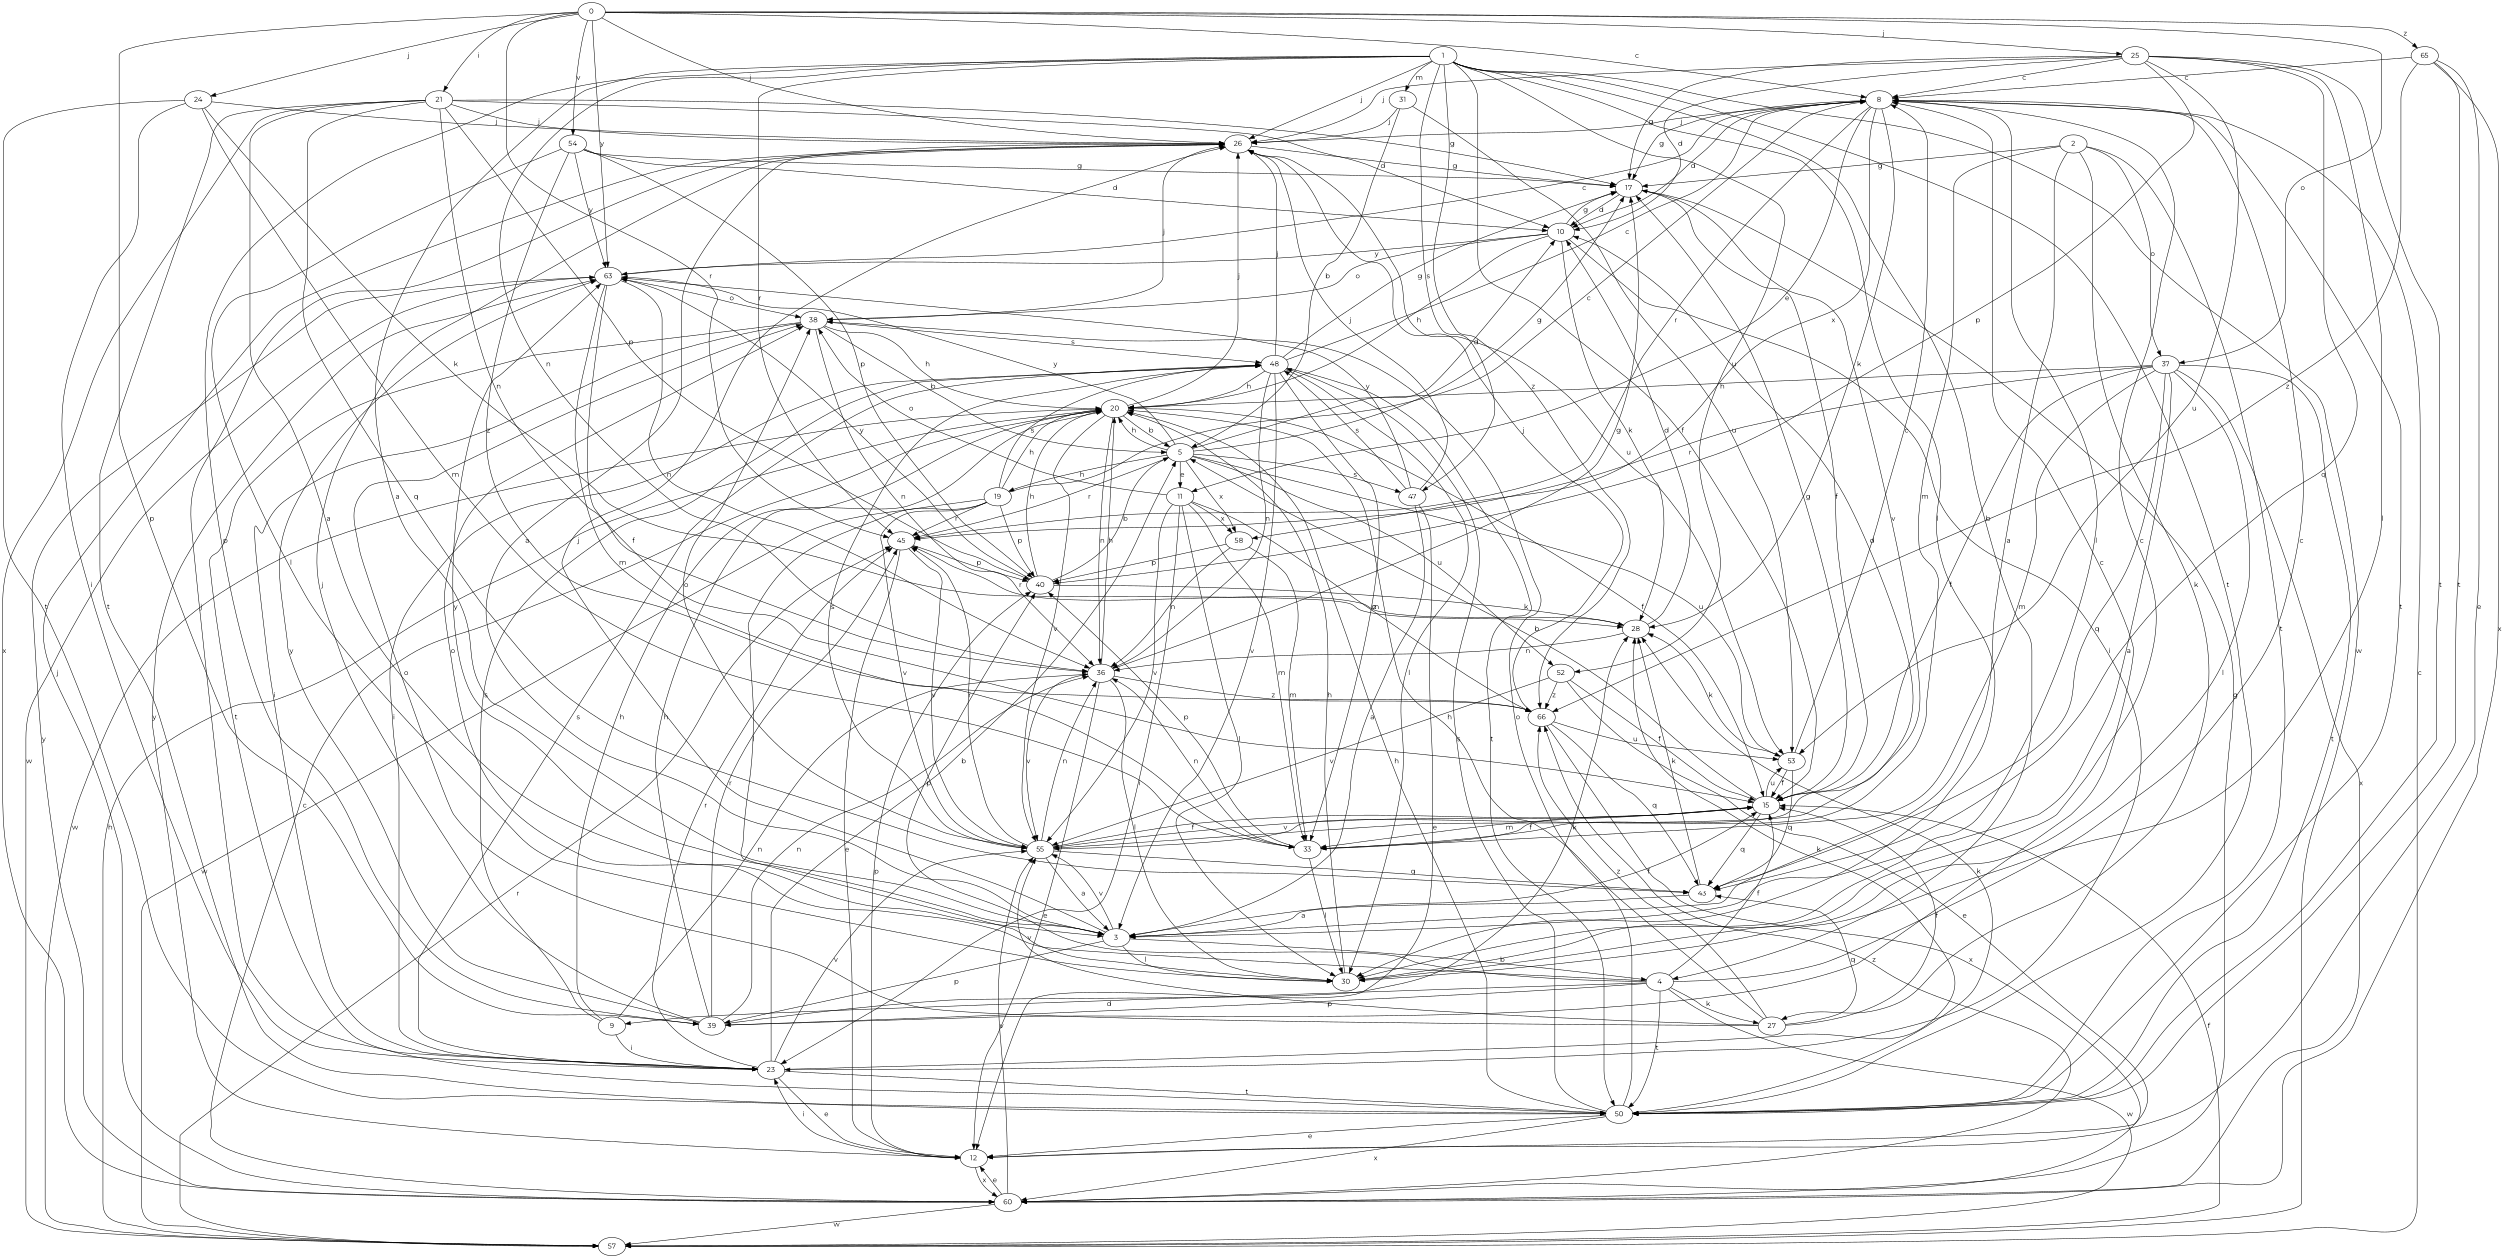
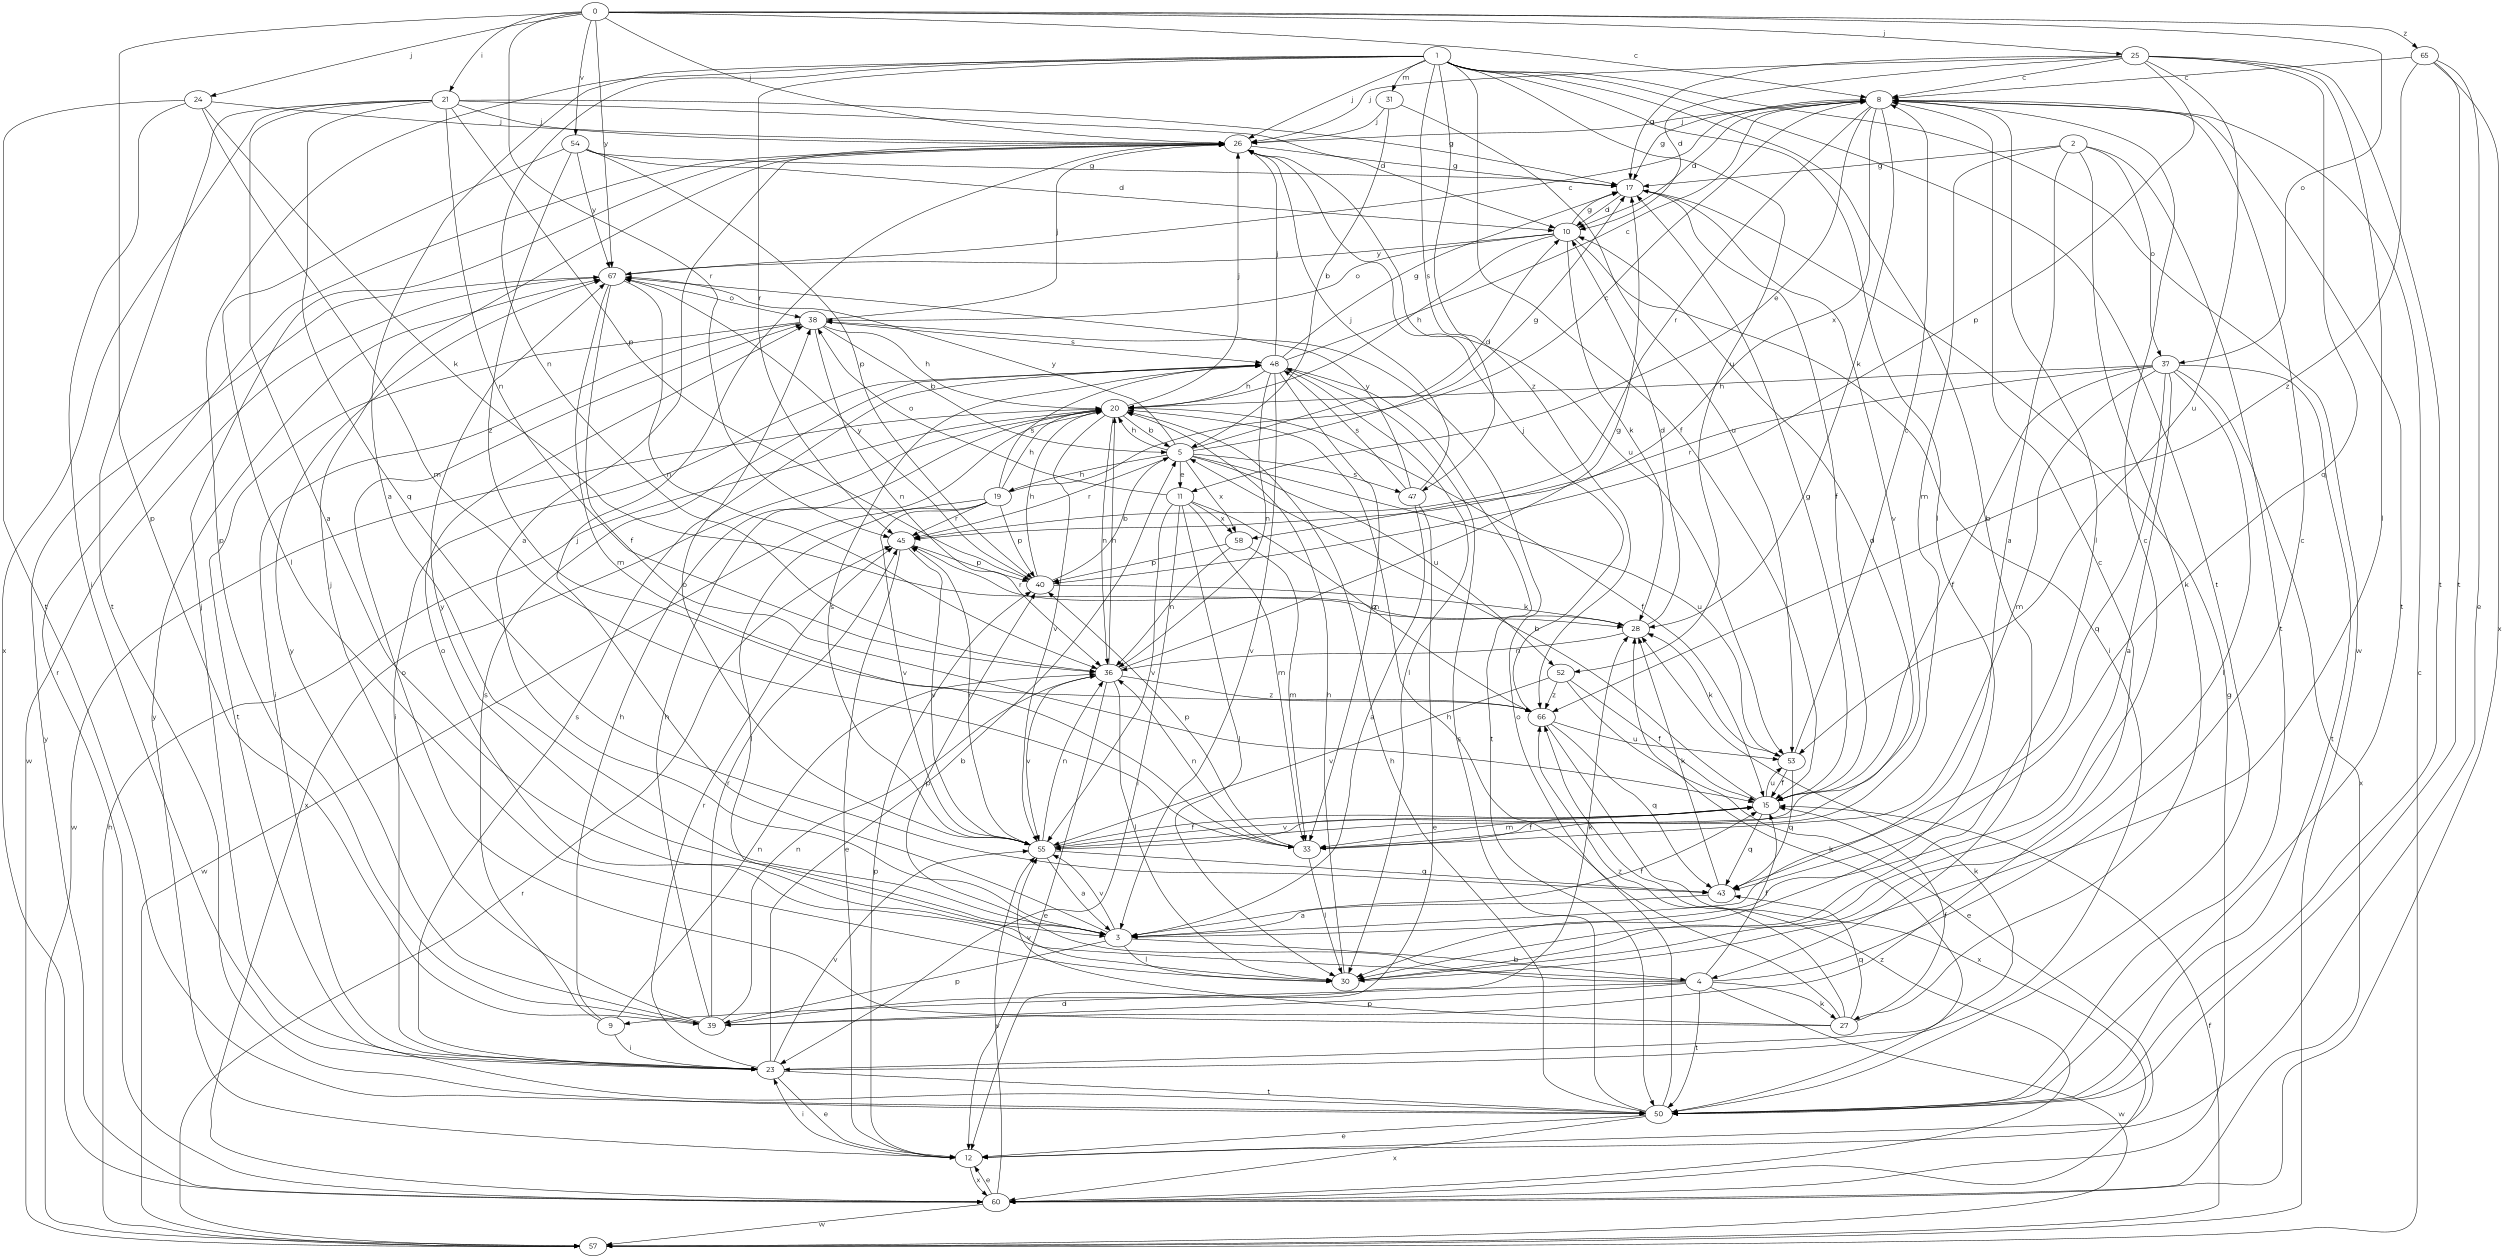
  strict digraph {
    fontname=Montserrat
    node [fontname=Montserrat]
    edge [fontname=Montserrat]
    0
    8
    21
    24
    25
    26
    37
    39
    45
    54
-   63
+   63 [label=67]
    65
    30
    50
    17
    10
    11
    58
    28
    3
    36
    40
    60
    43
    33
    23
    53
    15
    20
    55
    12
    66
    57
    38
    1
    4
    31
    47
    52
    27
    9
    5
    48
    2
    19
    0 -> 8 [label=c]
    0 -> 21 [label=i]
    0 -> 24 [label=j]
    0 -> 25 [label=j]
    0 -> 26 [label=j]
    0 -> 37 [label=o]
    0 -> 39 [label=p]
    0 -> 45 [label=r]
    0 -> 54 [label=v]
    0 -> 63 [label=y]
    0 -> 65 [label=z]
    8 -> 26 [label=j]
    8 -> 45 [label=r]
    8 -> 30 [label=l]
    8 -> 50 [label=t]
    8 -> 17 [label=g]
    8 -> 10 [label=d]
    8 -> 11 [label=e]
    8 -> 58 [label=x]
    8 -> 28 [label=k]
    21 -> 26 [label=j]
    21 -> 50 [label=t]
    21 -> 17 [label=g]
    21 -> 10 [label=d]
    21 -> 3 [label=a]
    21 -> 36 [label=n]
    21 -> 40 [label=p]
    21 -> 60 [label=x]
    21 -> 43 [label=q]
    24 -> 26 [label=j]
    24 -> 50 [label=t]
    24 -> 28 [label=k]
    24 -> 33 [label=m]
    24 -> 23 [label=i]
    25 -> 8 [label=c]
    25 -> 26 [label=j]
    25 -> 30 [label=l]
    25 -> 50 [label=t]
    25 -> 17 [label=g]
    25 -> 10 [label=d]
    25 -> 40 [label=p]
    25 -> 43 [label=q]
    25 -> 53 [label=u]
    26 -> 17 [label=g]
    26 -> 3 [label=a]
    26 -> 53 [label=u]
    37 -> 45 [label=r]
    37 -> 30 [label=l]
    37 -> 50 [label=t]
    37 -> 3 [label=a]
    37 -> 60 [label=x]
    37 -> 43 [label=q]
    37 -> 33 [label=m]
    37 -> 15 [label=f]
    37 -> 20 [label=h]
    39 -> 8 [label=c]
    39 -> 26 [label=j]
    39 -> 45 [label=r]
    39 -> 63 [label=y]
    39 -> 28 [label=k]
    39 -> 36 [label=n]
    39 -> 20 [label=h]
    45 -> 40 [label=p]
    45 -> 55 [label=v]
    45 -> 12 [label=e]
    54 -> 63 [label=y]
    54 -> 30 [label=l]
    54 -> 17 [label=g]
    54 -> 10 [label=d]
    54 -> 40 [label=p]
    54 -> 66 [label=z]
    63 -> 8 [label=c]
    63 -> 36 [label=n]
    63 -> 33 [label=m]
    63 -> 15 [label=f]
    63 -> 57 [label=w]
    63 -> 38 [label=o]
    65 -> 8 [label=c]
    65 -> 50 [label=t]
    65 -> 60 [label=x]
    65 -> 12 [label=e]
    65 -> 66 [label=z]
    30 -> 8 [label=c]
    30 -> 20 [label=h]
    50 -> 28 [label=k]
    50 -> 60 [label=x]
    50 -> 20 [label=h]
    50 -> 12 [label=e]
    50 -> 38 [label=o]
    50 -> 48 [label=s]
    17 -> 10 [label=d]
    17 -> 15 [label=f]
    17 -> 55 [label=v]
    10 -> 63 [label=y]
    10 -> 17 [label=g]
    10 -> 28 [label=k]
    10 -> 23 [label=i]
    10 -> 20 [label=h]
    10 -> 38 [label=o]
    11 -> 30 [label=l]
    11 -> 58 [label=x]
    11 -> 33 [label=m]
    11 -> 23 [label=i]
    11 -> 55 [label=v]
    11 -> 66 [label=z]
    11 -> 38 [label=o]
    58 -> 36 [label=n]
    58 -> 40 [label=p]
    58 -> 33 [label=m]
    28 -> 45 [label=r]
    28 -> 10 [label=d]
    28 -> 36 [label=n]
    3 -> 26 [label=j]
    3 -> 39 [label=p]
    3 -> 63 [label=y]
    3 -> 30 [label=l]
    3 -> 15 [label=f]
    3 -> 55 [label=v]
    3 -> 4 [label=b]
    36 -> 30 [label=l]
    36 -> 17 [label=g]
    36 -> 20 [label=h]
    36 -> 55 [label=v]
    36 -> 12 [label=e]
    36 -> 66 [label=z]
    40 -> 63 [label=y]
    40 -> 28 [label=k]
    40 -> 20 [label=h]
    40 -> 5 [label=b]
-   60 -> 26 [label=j]
+   60 -> 26 [label=r]
    60 -> 63 [label=y]
    60 -> 17 [label=g]
    60 -> 55 [label=v]
    60 -> 12 [label=e]
    60 -> 66 [label=z]
    60 -> 57 [label=w]
    43 -> 28 [label=k]
    43 -> 3 [label=a]
    33 -> 30 [label=l]
    33 -> 36 [label=n]
    33 -> 40 [label=p]
    33 -> 15 [label=f]
    23 -> 26 [label=j]
    23 -> 45 [label=r]
    23 -> 50 [label=t]
    23 -> 28 [label=k]
    23 -> 55 [label=v]
    23 -> 12 [label=e]
    23 -> 5 [label=b]
    23 -> 48 [label=s]
    53 -> 8 [label=c]
    53 -> 28 [label=k]
    53 -> 43 [label=q]
    53 -> 15 [label=f]
    15 -> 17 [label=g]
    15 -> 43 [label=q]
    15 -> 33 [label=m]
    15 -> 53 [label=u]
    15 -> 55 [label=v]
    15 -> 5 [label=b]
    20 -> 26 [label=j]
    20 -> 36 [label=n]
-   20 -> 60 [label=c]
+   20 -> 60 [label=x]
    20 -> 15 [label=f]
    20 -> 55 [label=v]
    20 -> 57 [label=w]
    20 -> 5 [label=b]
    55 -> 45 [label=r]
    55 -> 10 [label=d]
    55 -> 3 [label=a]
    55 -> 36 [label=n]
    55 -> 43 [label=q]
    55 -> 15 [label=f]
    55 -> 38 [label=o]
    55 -> 48 [label=s]
    12 -> 63 [label=y]
    12 -> 40 [label=p]
    12 -> 60 [label=x]
    12 -> 23 [label=i]
    66 -> 26 [label=j]
    66 -> 60 [label=x]
    66 -> 43 [label=q]
    66 -> 53 [label=u]
    57 -> 8 [label=c]
    57 -> 45 [label=r]
    57 -> 15 [label=f]
    57 -> 20 [label=h]
    38 -> 26 [label=j]
    38 -> 50 [label=t]
    38 -> 36 [label=n]
    38 -> 23 [label=i]
    38 -> 20 [label=h]
    38 -> 5 [label=b]
    38 -> 48 [label=s]
    1 -> 26 [label=j]
    1 -> 39 [label=p]
    1 -> 45 [label=r]
    1 -> 30 [label=l]
    1 -> 50 [label=t]
    1 -> 3 [label=a]
    1 -> 36 [label=n]
    1 -> 15 [label=f]
    1 -> 66 [label=z]
    1 -> 57 [label=w]
    1 -> 4 [label=b]
    1 -> 31 [label=m]
    1 -> 47 [label=s]
    1 -> 52 [label=u]
    4 -> 8 [label=c]
    4 -> 39 [label=p]
    4 -> 50 [label=t]
    4 -> 40 [label=p]
    4 -> 15 [label=f]
    4 -> 57 [label=w]
    4 -> 38 [label=o]
    4 -> 27 [label=k]
    4 -> 9 [label=d]
    31 -> 26 [label=j]
    31 -> 53 [label=u]
    31 -> 5 [label=b]
    47 -> 26 [label=j]
    47 -> 63 [label=y]
    47 -> 3 [label=a]
    47 -> 12 [label=e]
    47 -> 48 [label=s]
    52 -> 15 [label=f]
    52 -> 55 [label=v]
    52 -> 12 [label=e]
    52 -> 66 [label=z]
    27 -> 43 [label=q]
    27 -> 15 [label=f]
    27 -> 20 [label=h]
    27 -> 55 [label=v]
    27 -> 66 [label=z]
    27 -> 38 [label=o]
    9 -> 36 [label=n]
    9 -> 23 [label=i]
    9 -> 20 [label=h]
    9 -> 48 [label=s]
    5 -> 45 [label=r]
    5 -> 63 [label=y]
    5 -> 17 [label=g]
    5 -> 10 [label=d]
    5 -> 11 [label=e]
    5 -> 58 [label=x]
    5 -> 53 [label=u]
    5 -> 20 [label=h]
    5 -> 47 [label=s]
    5 -> 52 [label=u]
    5 -> 19 [label=h]
    48 -> 8 [label=c]
    48 -> 26 [label=j]
    48 -> 30 [label=l]
    48 -> 50 [label=t]
    48 -> 17 [label=g]
    48 -> 3 [label=v]
    48 -> 36 [label=n]
    48 -> 33 [label=m]
    48 -> 23 [label=i]
    48 -> 20 [label=h]
    2 -> 37 [label=o]
    2 -> 50 [label=t]
    2 -> 17 [label=g]
    2 -> 3 [label=a]
    2 -> 33 [label=m]
    2 -> 27 [label=k]
    19 -> 8 [label=c]
    19 -> 45 [label=r]
    19 -> 30 [label=l]
    19 -> 40 [label=p]
    19 -> 20 [label=h]
    19 -> 55 [label=v]
    19 -> 57 [label=w]
    19 -> 48 [label=s]
  }
